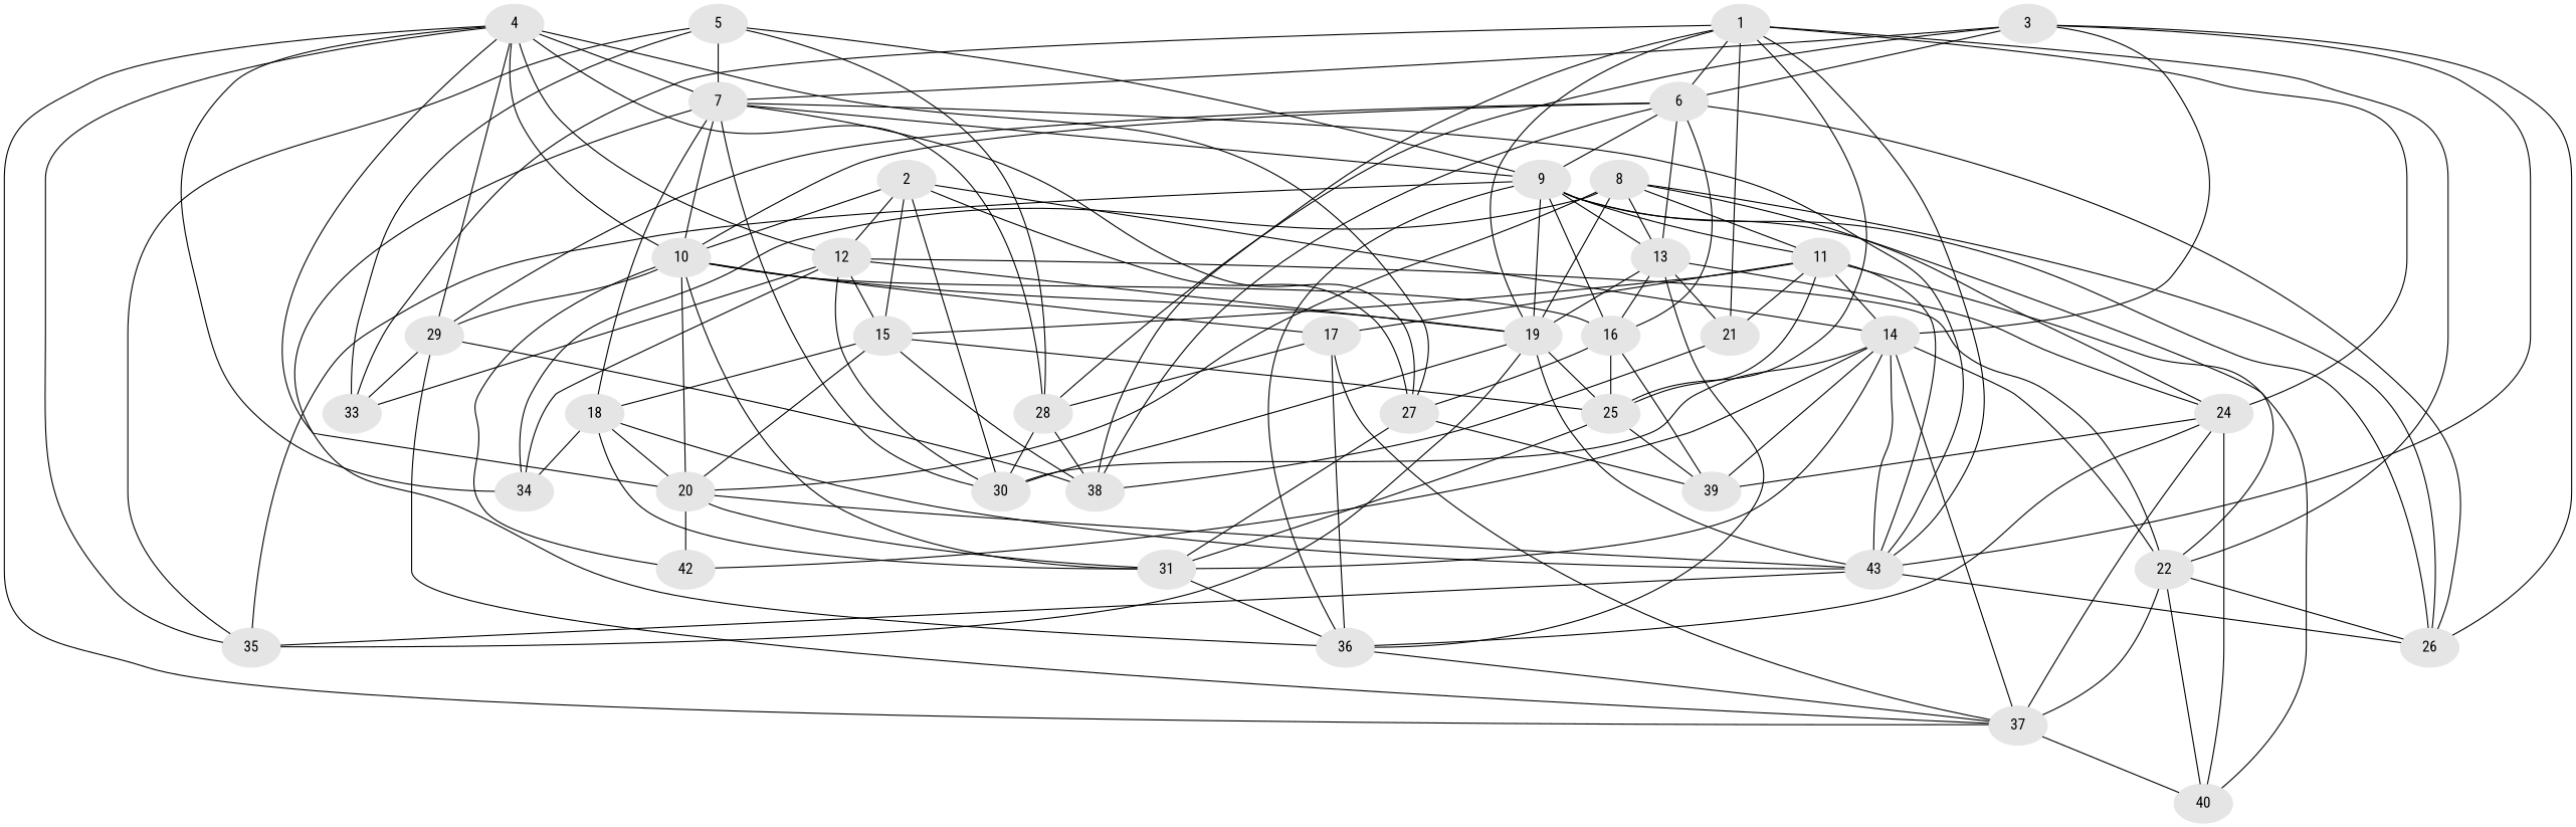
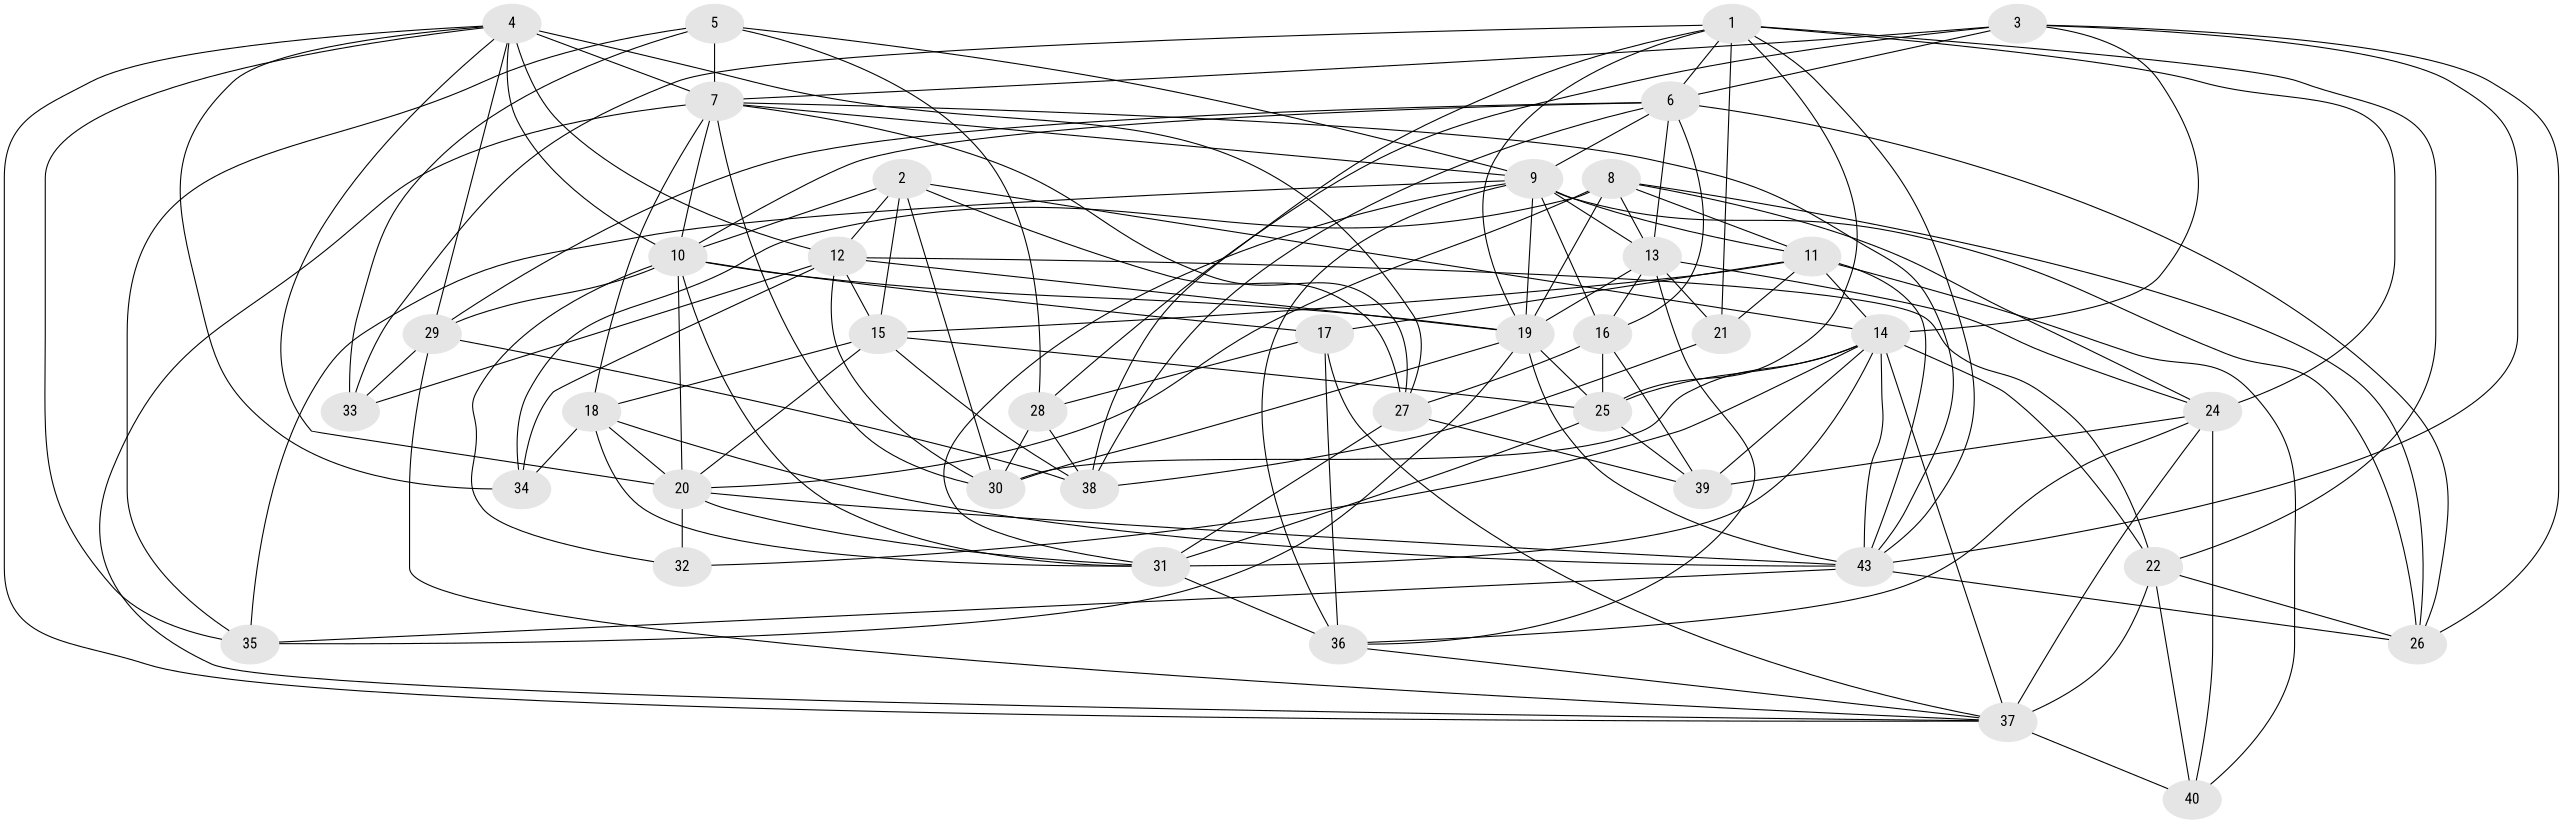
  graph {
    fontname="Roboto Condensed"
    node [color=gray90 fontname="Roboto Condensed" style=filled]
    edge [fontname="Roboto Condensed" weight=1.0]
    1
    6
    19
    21
    22
    n6 [label=43]
    24
    25
    33
    38
    10
    26
    29
    9
    13
    16
    30
    35
    37
    40
    36
    39
    31
    2
    12
    14
    15
    27
    20
-   32 [label=42]
+   32
    17
    34
    18
    3
    7
    28
    4
    5
    11
    8
    1 -- 6
    1 -- 19
    1 -- 21
    1 -- 22
    1 -- n6
    1 -- 24
    1 -- 25
    1 -- 33 [weight=2.0]
    1 -- 38
    6 -- 38
    6 -- 10
    6 -- 26
    6 -- 29
    6 -- 9
    6 -- 13 [weight=2.0]
    6 -- 16
    19 -- n6
    19 -- 25
    19 -- 30
    19 -- 35
    21 -- 38
    22 -- 26
    22 -- 37 [weight=2.0]
    22 -- 40
    n6 -- 26
    n6 -- 35
    24 -- 37
    24 -- 40 [weight=2.0]
    24 -- 36
    24 -- 39
    25 -- 39
    25 -- 31 [weight=2.0]
    10 -- 19
    10 -- 29
-   10 -- 16 [weight=2.0]
    10 -- 31
    10 -- 20
    10 -- 32
    10 -- 17
    29 -- 33
    29 -- 38
    29 -- 37
    9 -- 19
-   9 -- 22
+   9 -- 31
    9 -- 26
    9 -- 13
    9 -- 16 [weight=2.0]
    9 -- 35
    9 -- 36
    9 -- 11
    13 -- 19
    13 -- 21
    13 -- 24
    13 -- 16 [weight=2.0]
    13 -- 36
    16 -- 25
    16 -- 39 [weight=2.0]
    16 -- 27 [weight=2.0]
    37 -- 40 [weight=2.0]
    36 -- 37
    31 -- 36
    2 -- 10
    2 -- 30
    2 -- 12
    2 -- 14
    2 -- 15
    2 -- 27
    12 -- 19 [weight=3.0]
    12 -- 22
    12 -- 33 [weight=2.0]
    12 -- 30 [weight=2.0]
    12 -- 15
    12 -- 34
    14 -- 22
    14 -- n6
-   11 -- 25
+   14 -- 25
    14 -- 30
    14 -- 37 [weight=2.0]
    14 -- 39
    14 -- 31
    14 -- 32
    15 -- 25 [weight=5.0]
    15 -- 38
    15 -- 20
    15 -- 18
    27 -- 39
    27 -- 31
    20 -- n6
    20 -- 31
    20 -- 32
    17 -- 37
    17 -- 36
    17 -- 28
    18 -- n6
    18 -- 31
    18 -- 20
    18 -- 34
    3 -- 6
    3 -- n6
    3 -- 26 [weight=2.0]
    3 -- 14
    3 -- 7
    3 -- 28 [weight=2.0]
    7 -- n6
    7 -- 10
    7 -- 9
    7 -- 30
-   7 -- 36
+   7 -- 37
    7 -- 27
    7 -- 18
    28 -- 38
    28 -- 30 [weight=2.0]
    4 -- 10
    4 -- 29
    4 -- 35
    4 -- 37
    4 -- 12
    4 -- 27 [weight=2.0]
    4 -- 20
    4 -- 34
    4 -- 7 [weight=2.0]
-   4 -- 28
    5 -- 33
    5 -- 9
    5 -- 35
    5 -- 7 [weight=2.0]
    5 -- 28
    11 -- 21
    11 -- n6
    11 -- 40
    11 -- 14
    11 -- 15 [weight=2.0]
    11 -- 17 [weight=2.0]
    8 -- 19
    8 -- 24
    8 -- 26 [weight=2.0]
    8 -- 13
    8 -- 20
    8 -- 34
    8 -- 11
  }
